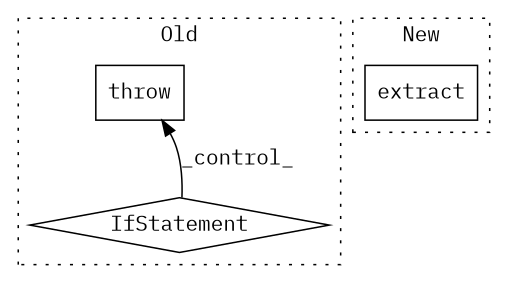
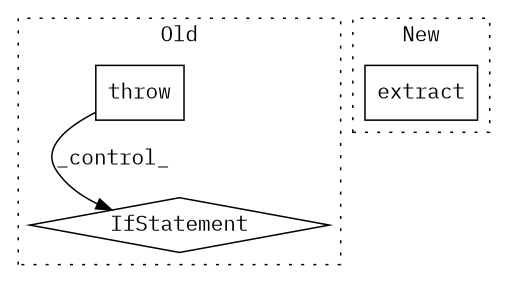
  digraph {
    fontname="IBM Plex Mono"
    node [shape=box fontname="IBM Plex Mono"]
    n1 [a=53 l=6 label=throw s=3200]
    n2 [a=25 l="4,2" label=IfStatement s="3154,3186" shape=diamond]
    n3 [a=32 l=9 label=extract s=2841]
    subgraph cluster_1 {
      label=Old
      style=dotted
      n1
      n2
    }
    subgraph cluster_2 {
      label=New
      style=dotted
      n3
    }
-   n2 -> n1 [label=_control_ fontname="IBM Plex Mono"]
+   n1 -> n2 [label=_control_ fontname="IBM Plex Mono"]
  }
